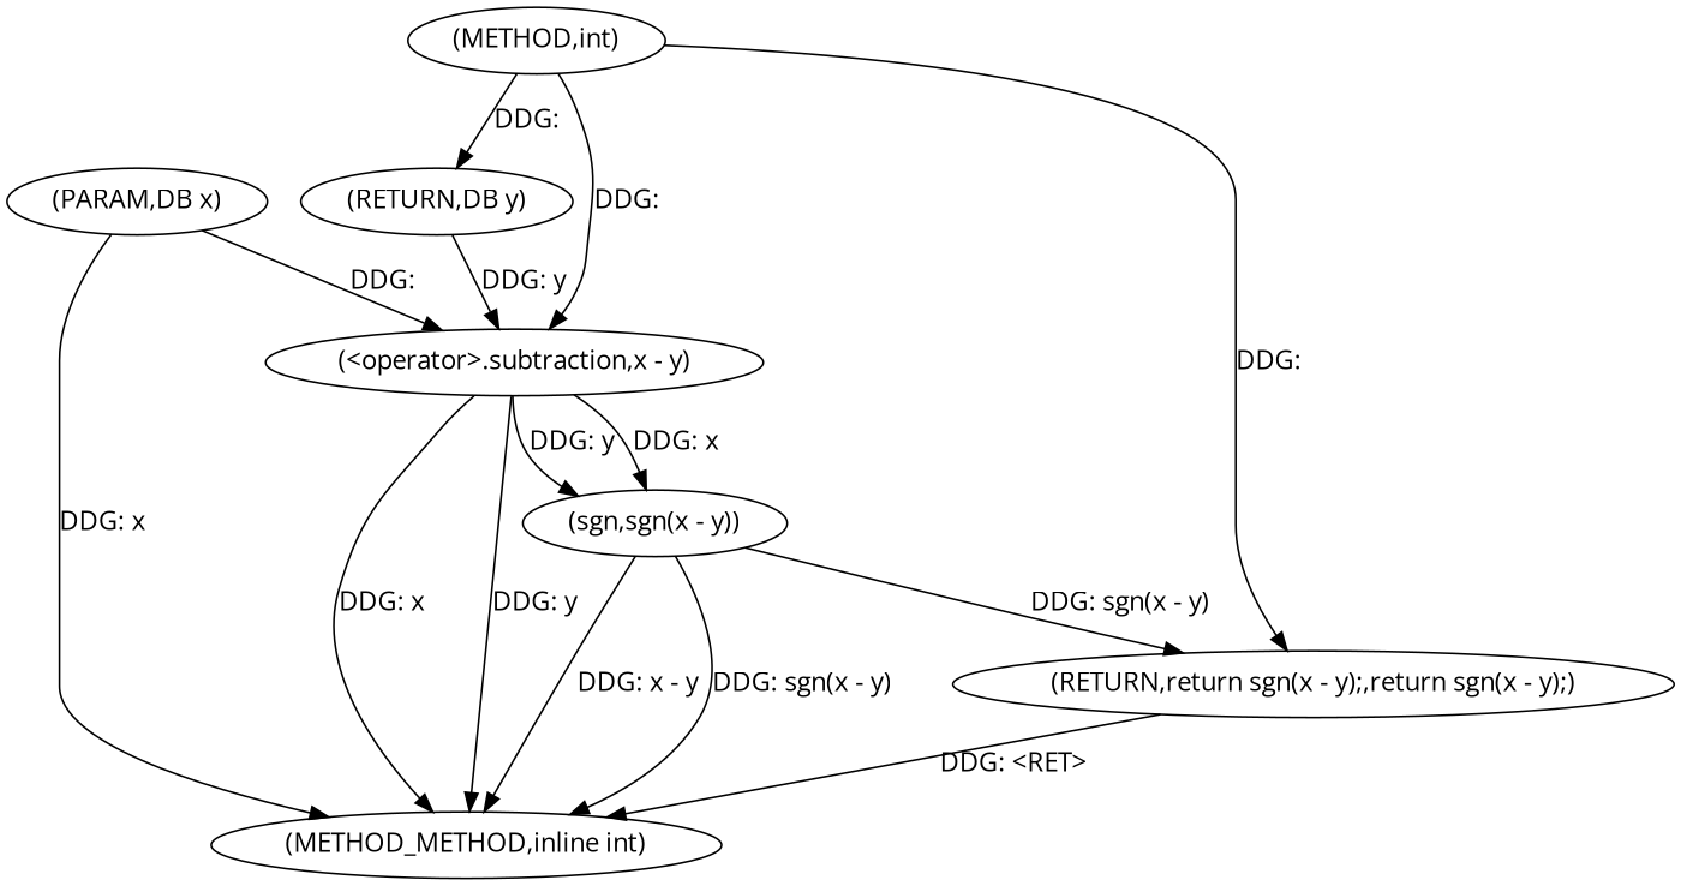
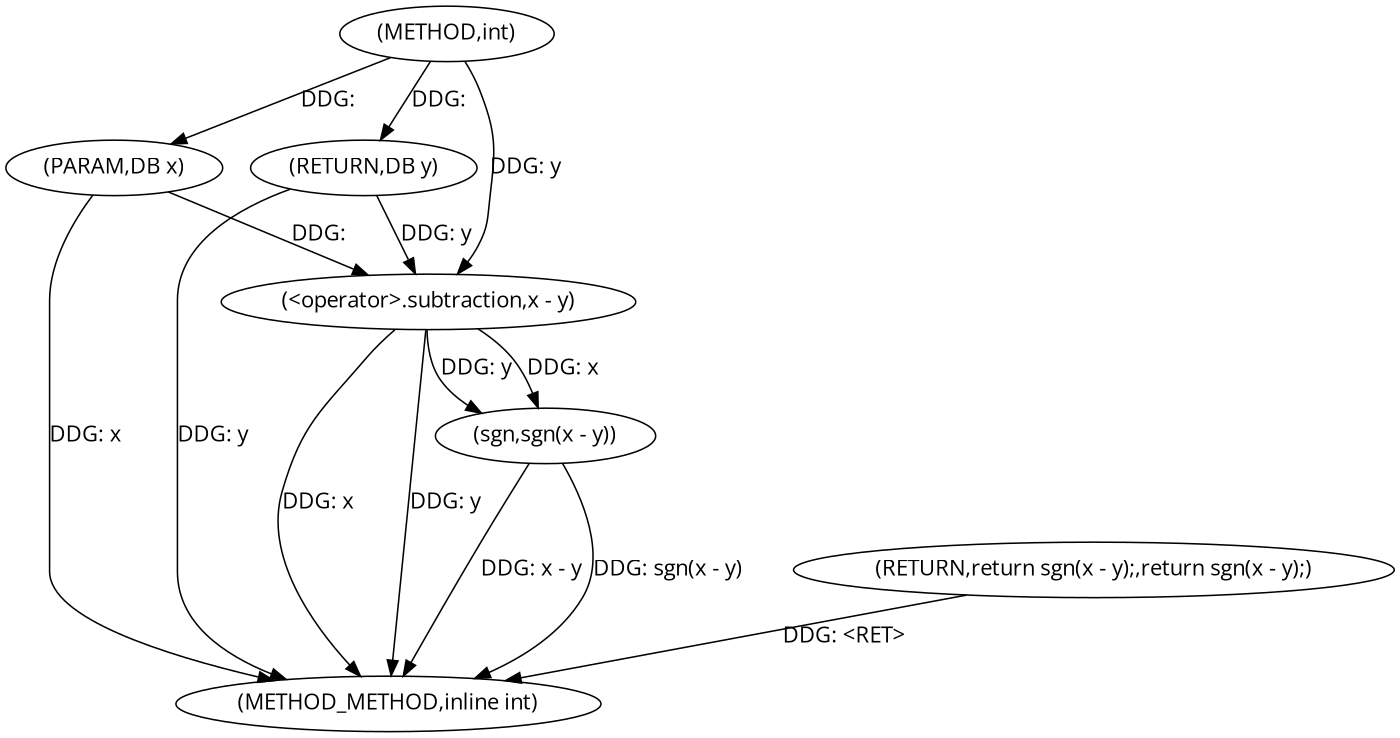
  digraph {
    fontname="Open Sans"
    node [fontname="Open Sans"]
    edge [fontname="Open Sans"]
    n1 [label="(METHOD,int)"]
    n2 [label="(PARAM,DB x)"]
    n3 [label="(RETURN,DB y)"]
    n4 [label="(<operator>.subtraction,x - y)"]
    n5 [label="(METHOD_METHOD,inline int)"]
    n6 [label="(sgn,sgn(x - y))"]
    n7 [label="(RETURN,return sgn(x - y);,return sgn(x - y);)"]
-   n1 -> n7 [label="DDG: "]
+   n1 -> n2 [label="DDG: "]
    n1 -> n3 [label="DDG: "]
-   n1 -> n4 [label="DDG: "]
+   n1 -> n4 [label="DDG: y"]
    n2 -> n4 [label="DDG: "]
    n2 -> n5 [label="DDG: x"]
    n3 -> n4 [label="DDG: y"]
+   n3 -> n5 [label="DDG: y"]
    n4 -> n5 [label="DDG: x"]
    n4 -> n5 [label="DDG: y"]
    n4 -> n6 [label="DDG: y"]
    n4 -> n6 [label="DDG: x"]
    n6 -> n5 [label="DDG: x - y"]
    n6 -> n5 [label="DDG: sgn(x - y)"]
-   n6 -> n7 [label="DDG: sgn(x - y)"]
    n7 -> n5 [label="DDG: <RET>"]
  }
